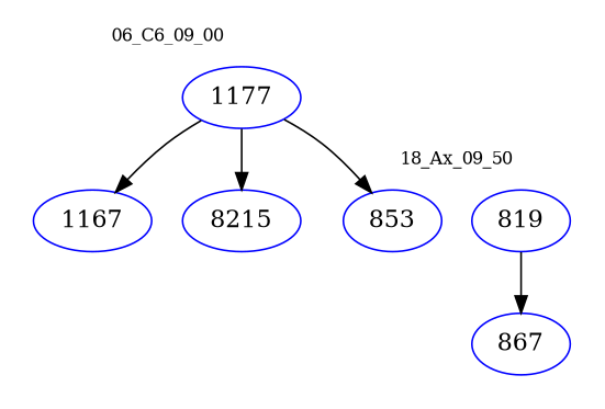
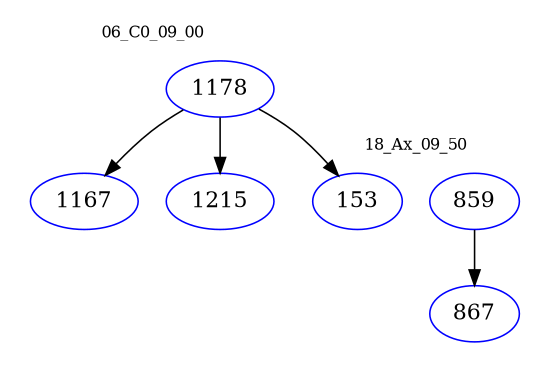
  digraph {
    node [color=blue]
    edge [color=black]
-   n1 [label=819]
-   n2 [label=853]
+   n1 [label=859]
+   n2 [label=153]
    n3 [label=867]
-   n4 [label=1177]
+   n4 [label=1178]
    n5 [label=1167]
-   n6 [label=8215]
+   n6 [label=1215]
    subgraph cluster_1 {
      color=white
      fontsize=10
      label="18_Ax_09_50"
      n1
      n2
      n3
    }
    subgraph cluster_2 {
      color=white
      fontsize=10
-     label="06_C6_09_00"
+     label="06_C0_09_00"
      n4
      n5
      n6
    }
    n1 -> n3
    n4 -> n2
    n4 -> n5
    n4 -> n6
  }
